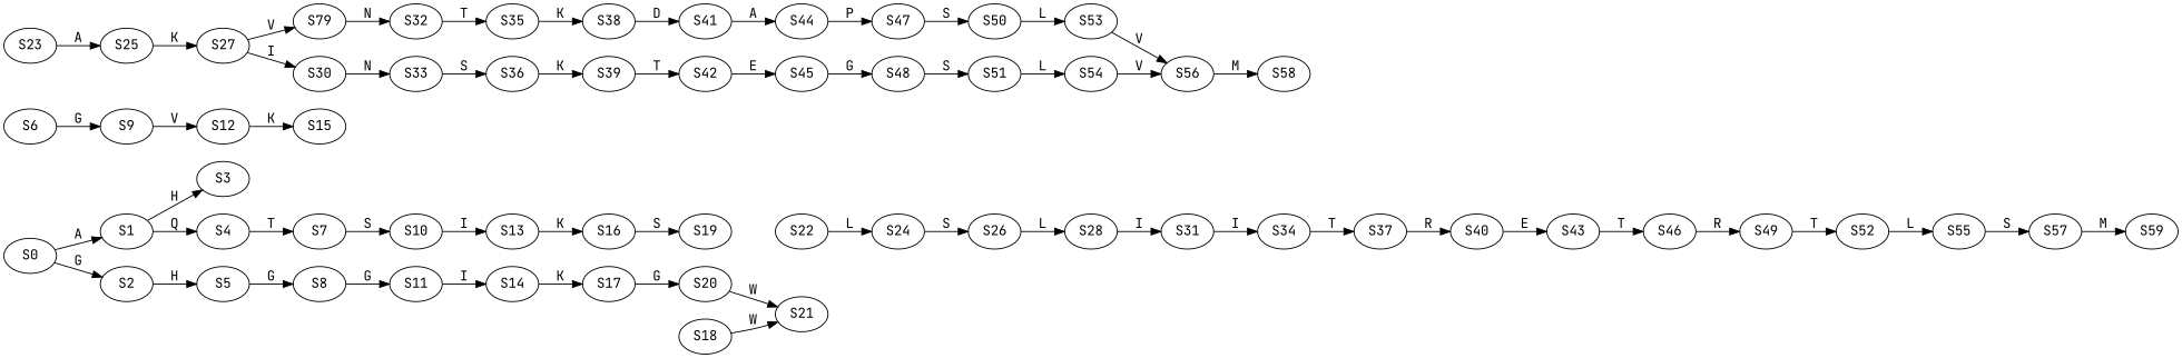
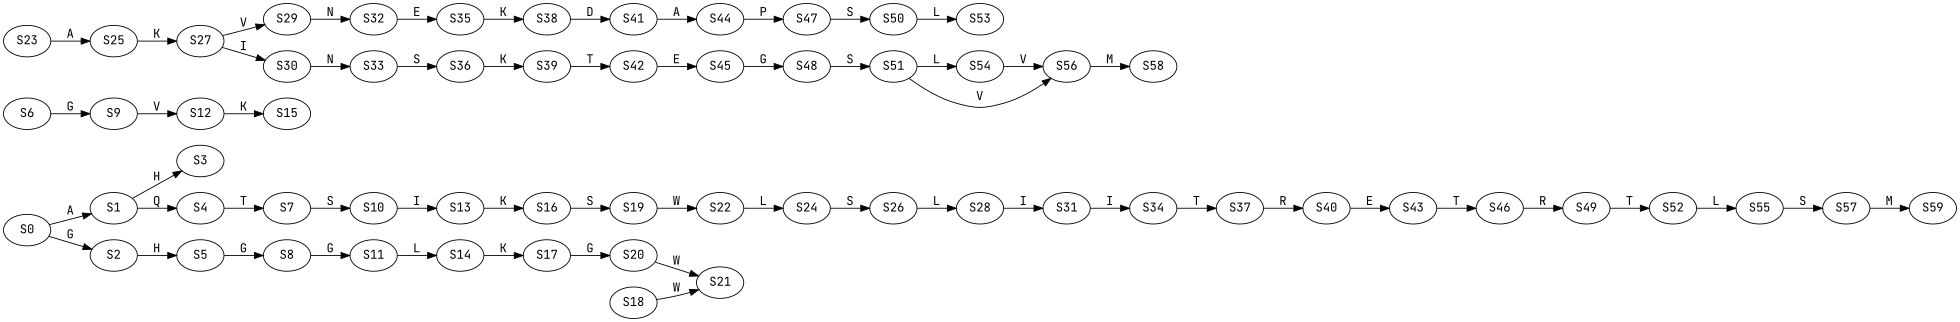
  strict digraph {
    fontname="JetBrains Mono"
    rankdir=LR
    node [fontname="JetBrains Mono"]
    edge [fontname="JetBrains Mono"]
    S0
    S1
    S2
    S3
    S4
    S5
    S7
    S8
    S6
    S9
    S10
    S11
    S12
    S13
    S14
    S15
    S16
    S17
    S19
    S20
    S18
    S21
    S22
    S24
    S23
    S25
    S26
    S27
    S28
-   S29 [label=S79]
+   S29
    S30
    S31
    S32
    S33
    S34
    S35
    S36
    S37
    S38
    S39
    S40
    S41
    S42
    S43
    S44
    S45
    S46
    S47
    S48
    S49
    S50
    S51
    S52
    S53
    S54
    S55
    S56
    S57
    S58
    S59
    S0 -> S1 [label=A]
    S0 -> S2 [label=G]
    S1 -> S3 [label=H]
    S1 -> S4 [label=Q]
    S2 -> S5 [label=H]
    S4 -> S7 [label=T]
    S5 -> S8 [label=G]
    S7 -> S10 [label=S]
    S8 -> S11 [label=G]
    S6 -> S9 [label=G]
    S9 -> S12 [label=V]
    S10 -> S13 [label=I]
-   S11 -> S14 [label=I]
+   S11 -> S14 [label=L]
    S12 -> S15 [label=K]
    S13 -> S16 [label=K]
    S14 -> S17 [label=K]
    S16 -> S19 [label=S]
    S17 -> S20 [label=G]
+   S19 -> S22 [label=W]
    S20 -> S21 [label=W]
    S18 -> S21 [label=W]
    S22 -> S24 [label=L]
    S24 -> S26 [label=S]
    S23 -> S25 [label=A]
    S25 -> S27 [label=K]
    S26 -> S28 [label=L]
    S27 -> S29 [label=V]
    S27 -> S30 [label=I]
    S28 -> S31 [label=I]
    S29 -> S32 [label=N]
    S30 -> S33 [label=N]
    S31 -> S34 [label=I]
-   S32 -> S35 [label=T]
+   S32 -> S35 [label=E]
    S33 -> S36 [label=S]
    S34 -> S37 [label=T]
    S35 -> S38 [label=K]
    S36 -> S39 [label=K]
    S37 -> S40 [label=R]
    S38 -> S41 [label=D]
    S39 -> S42 [label=T]
    S40 -> S43 [label=E]
    S41 -> S44 [label=A]
    S42 -> S45 [label=E]
    S43 -> S46 [label=T]
    S44 -> S47 [label=P]
    S45 -> S48 [label=G]
    S46 -> S49 [label=R]
    S47 -> S50 [label=S]
    S48 -> S51 [label=S]
    S49 -> S52 [label=T]
    S50 -> S53 [label=L]
    S51 -> S54 [label=L]
    S52 -> S55 [label=L]
-   S53 -> S56 [label=V]
+   S51 -> S56 [label=V]
    S54 -> S56 [label=V]
    S55 -> S57 [label=S]
    S56 -> S58 [label=M]
    S57 -> S59 [label=M]
  }
